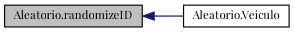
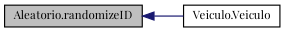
  digraph {
    rankdir=LR
    fontname="Playfair Display"
    node [color=black fontname="Playfair Display" fontsize=10 shape=record style=filled]
    n1 [fillcolor=grey75 fontcolor=black height=0.2 label="Aleatorio.randomizeID" width=0.4]
-   n2 [fillcolor=white height=0.2 label="Aleatorio.Veiculo" width=0.4]
+   n2 [fillcolor=white height=0.2 label="Veiculo.Veiculo" width=0.4]
    n1 -> n2 [color=midnightblue dir=back fontname="Playfair Display" fontsize=10 labelfontname=Helvetica labelfontsize=10 style=solid]
  }
